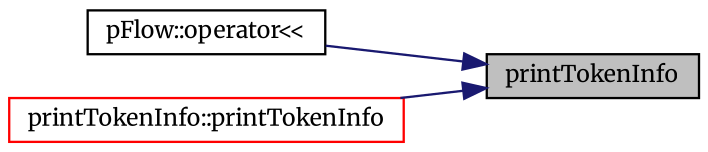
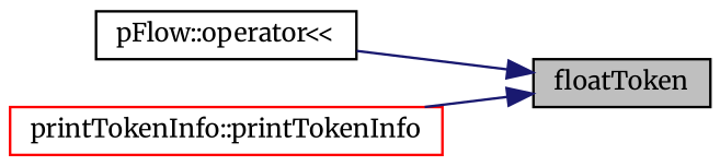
  digraph {
    fontname=Merriweather
    rankdir=RL
    node [color=black fillcolor=white fontname=Merriweather fontsize=10 shape=record style=filled]
    edge [color=midnightblue dir=back fontname=Merriweather fontsize=10 labelfontname=Helvetica labelfontsize=10 style=solid]
-   n1 [fillcolor=grey75 fontcolor=black height=0.2 label=printTokenInfo width=0.4]
+   n1 [fillcolor=grey75 fontcolor=black height=0.2 label=floatToken width=0.4]
    n2 [height=0.2 label="pFlow::operator\<\<" width=0.4]
    n3 [color=red height=0.2 label="printTokenInfo::printTokenInfo" width=0.4]
    n1 -> n2
    n1 -> n3
  }
